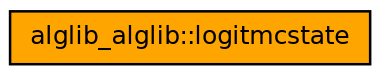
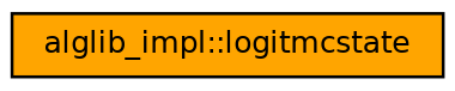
  digraph {
    rankdir=LR
-   n1 [color=black fillcolor=orange fontname=Helvetica fontsize=10 height=0.2 label="alglib_alglib::logitmcstate" shape=record style=filled width=0.4]
+   n1 [color=black fillcolor=orange fontname=Helvetica fontsize=10 height=0.2 label="alglib_impl::logitmcstate" shape=record style=filled width=0.4]
  }
